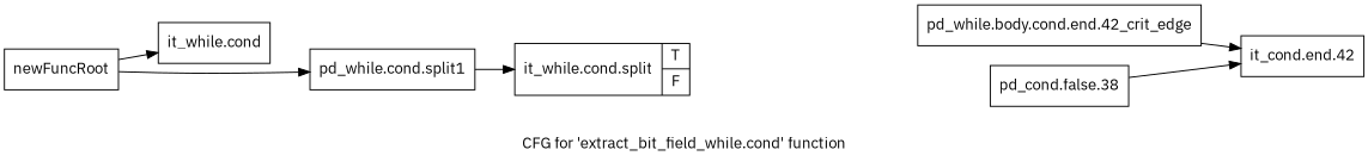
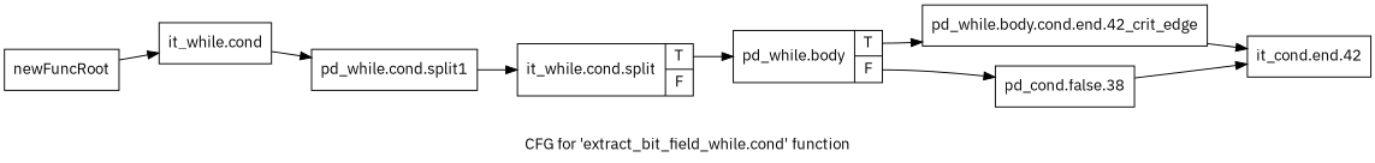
  digraph {
    fontname="IBM Plex Sans"
    label="CFG for 'extract_bit_field_while.cond' function"
    rankdir=LR
    node [fontname="IBM Plex Sans" shape=record]
    edge [fontname="IBM Plex Sans"]
    n1 [label="{newFuncRoot}"]
    n2 [label="{it_while.cond}"]
    n3 [label="{pd_while.cond.split1}"]
    n4 [label="{it_while.cond.split|{<s0>T|<s1>F}}"]
+   n5 [label="{pd_while.body|{<s0>T|<s1>F}}"]
    n6 [label="{pd_while.body.cond.end.42_crit_edge}"]
    n7 [label="{pd_cond.false.38}"]
    n8 [label="{it_cond.end.42}"]
    n1 -> n2
-   n1 -> n3
+   n2 -> n3
    n3 -> n4
+   n4 -> n5 [tailport=s0]
+   n5 -> n6 [tailport=s0]
+   n5 -> n7 [tailport=s1]
    n6 -> n8
    n7 -> n8
  }
